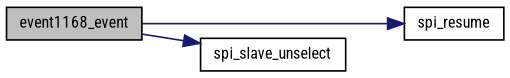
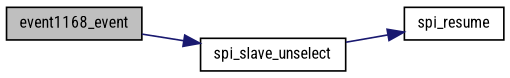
  digraph {
    fontname="Roboto Condensed"
    rankdir=LR
    node [color=black fillcolor=white fontname="Roboto Condensed" fontsize=10 shape=record style=filled]
    edge [color=midnightblue fontname="Roboto Condensed" fontsize=10 labelfontname=FreeSans labelfontsize=10 style=solid]
    n1 [fillcolor=grey75 fontcolor=black height=0.2 label=event1168_event width=0.4]
    n2 [height=0.2 label=spi_resume width=0.4]
    n3 [height=0.2 label=spi_slave_unselect width=0.4]
-   n1 -> n2
+   n3 -> n2
    n1 -> n3
  }
